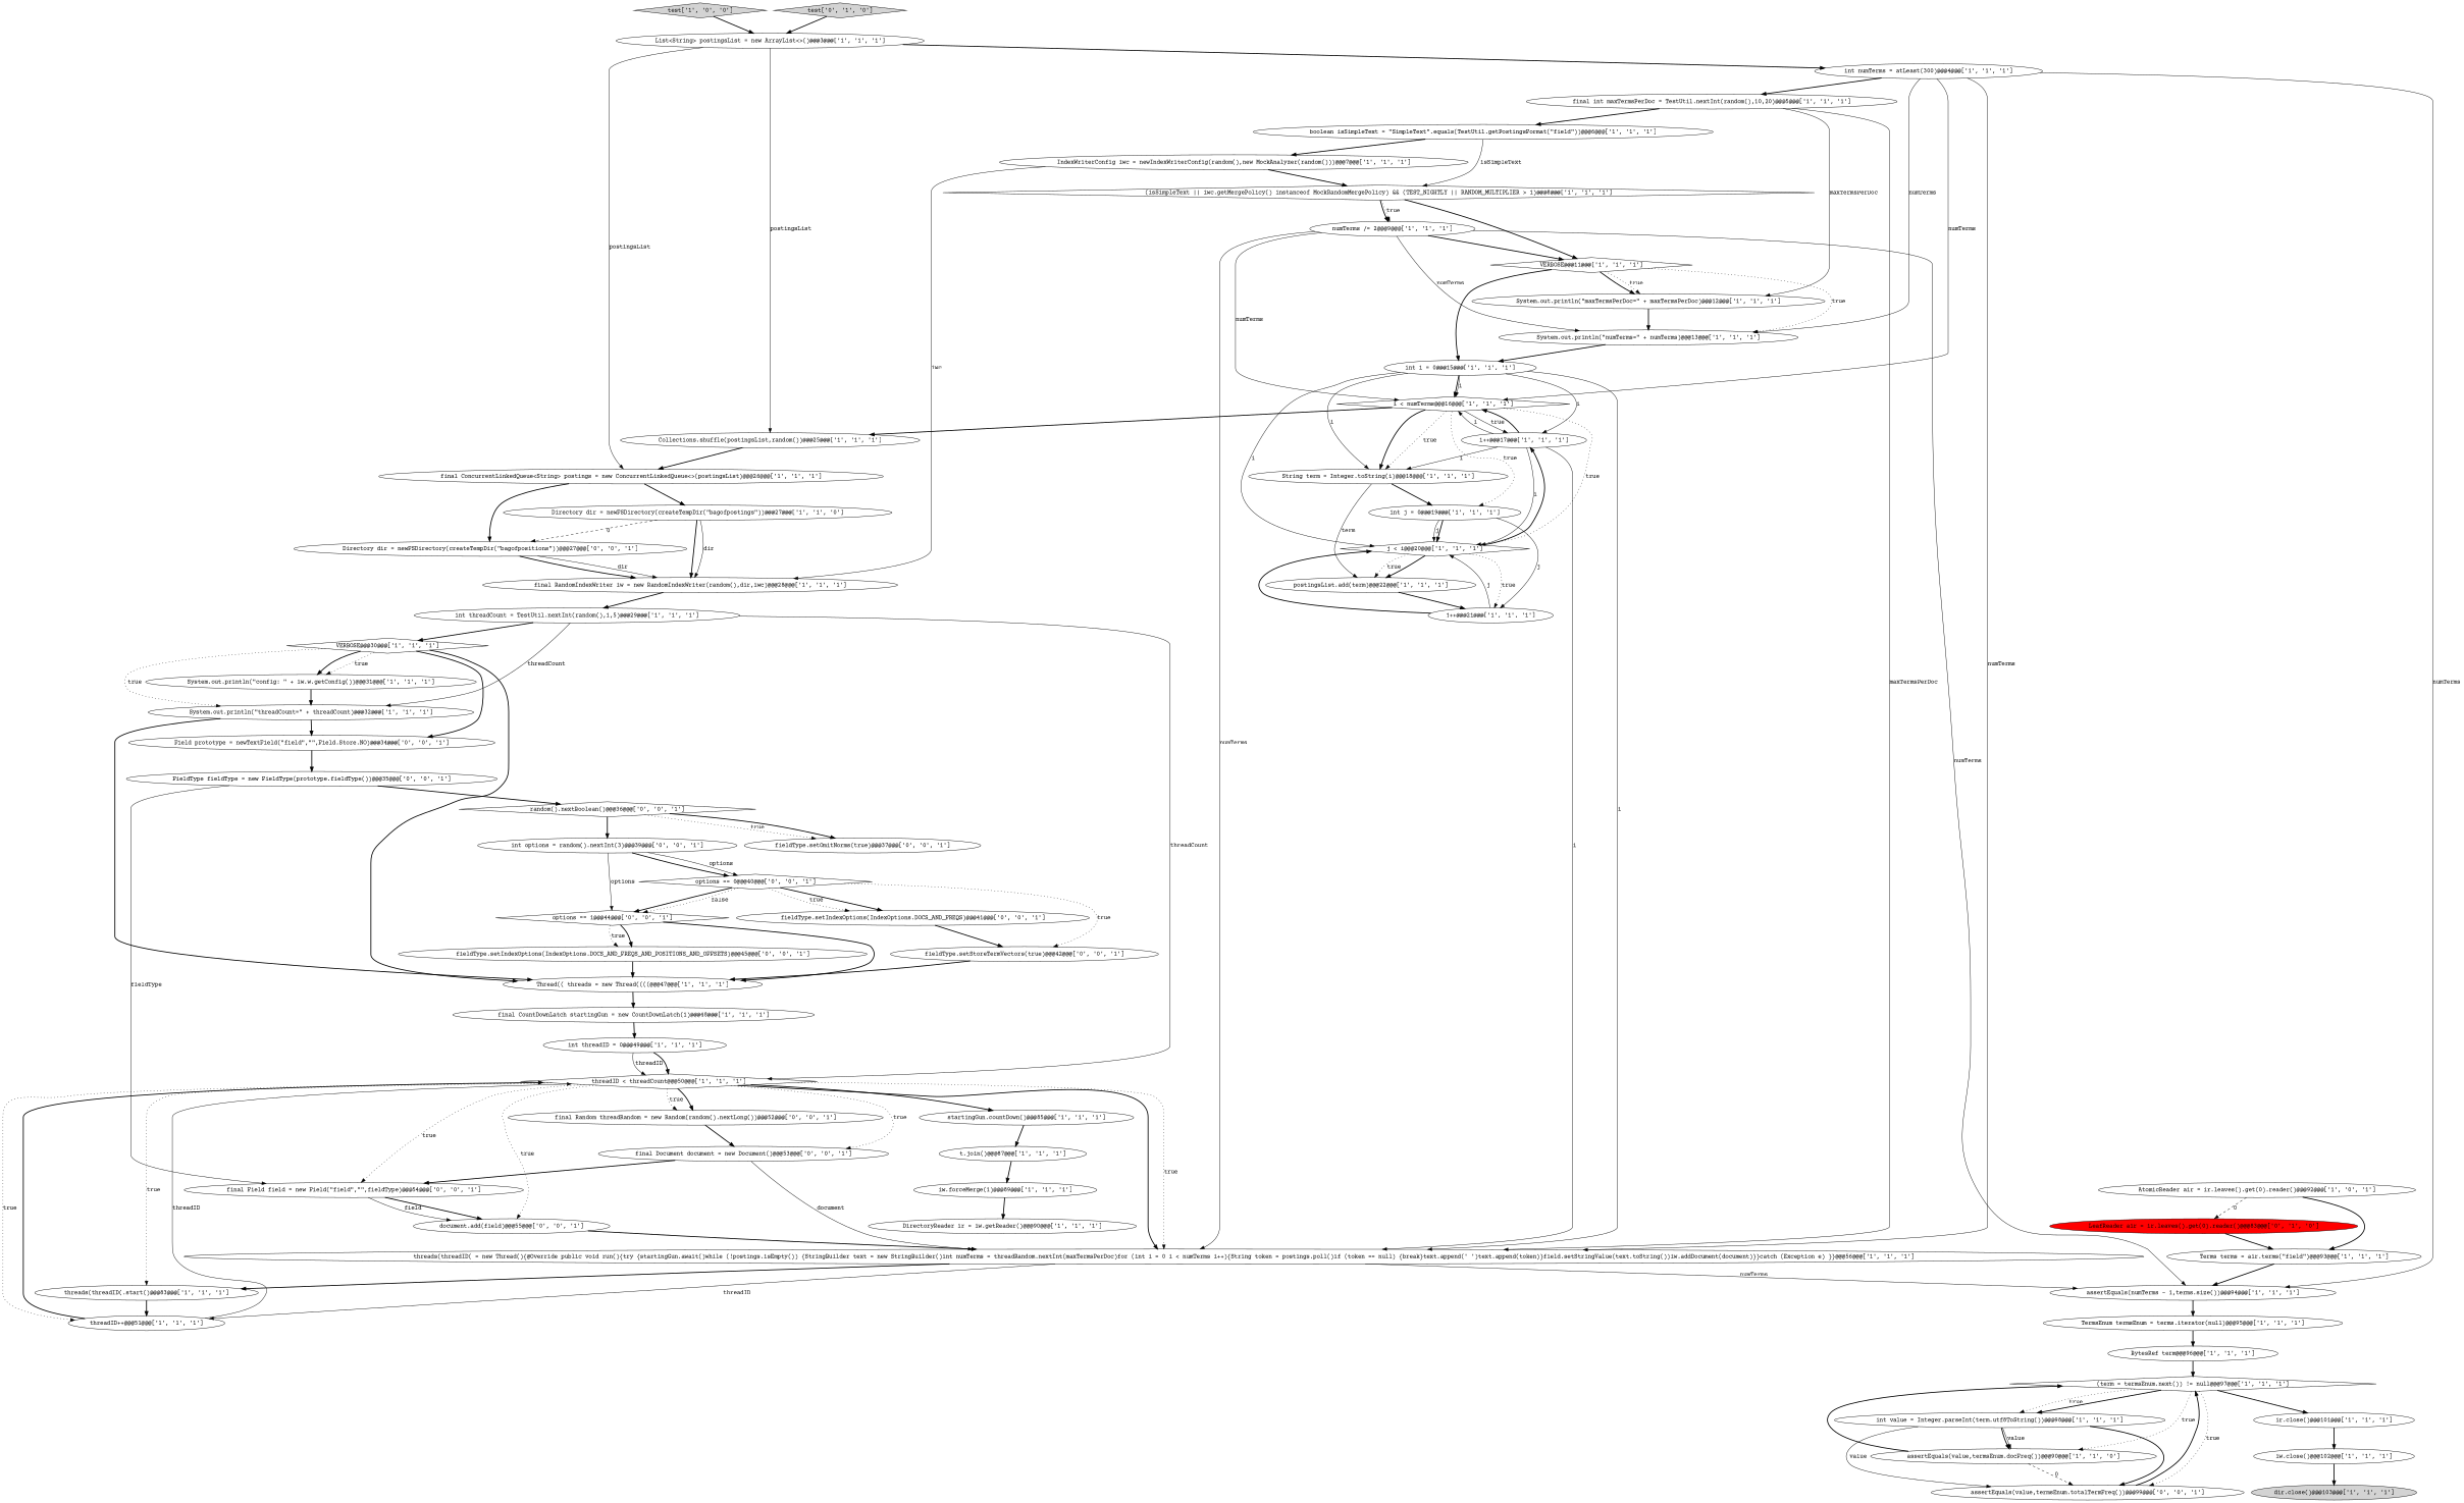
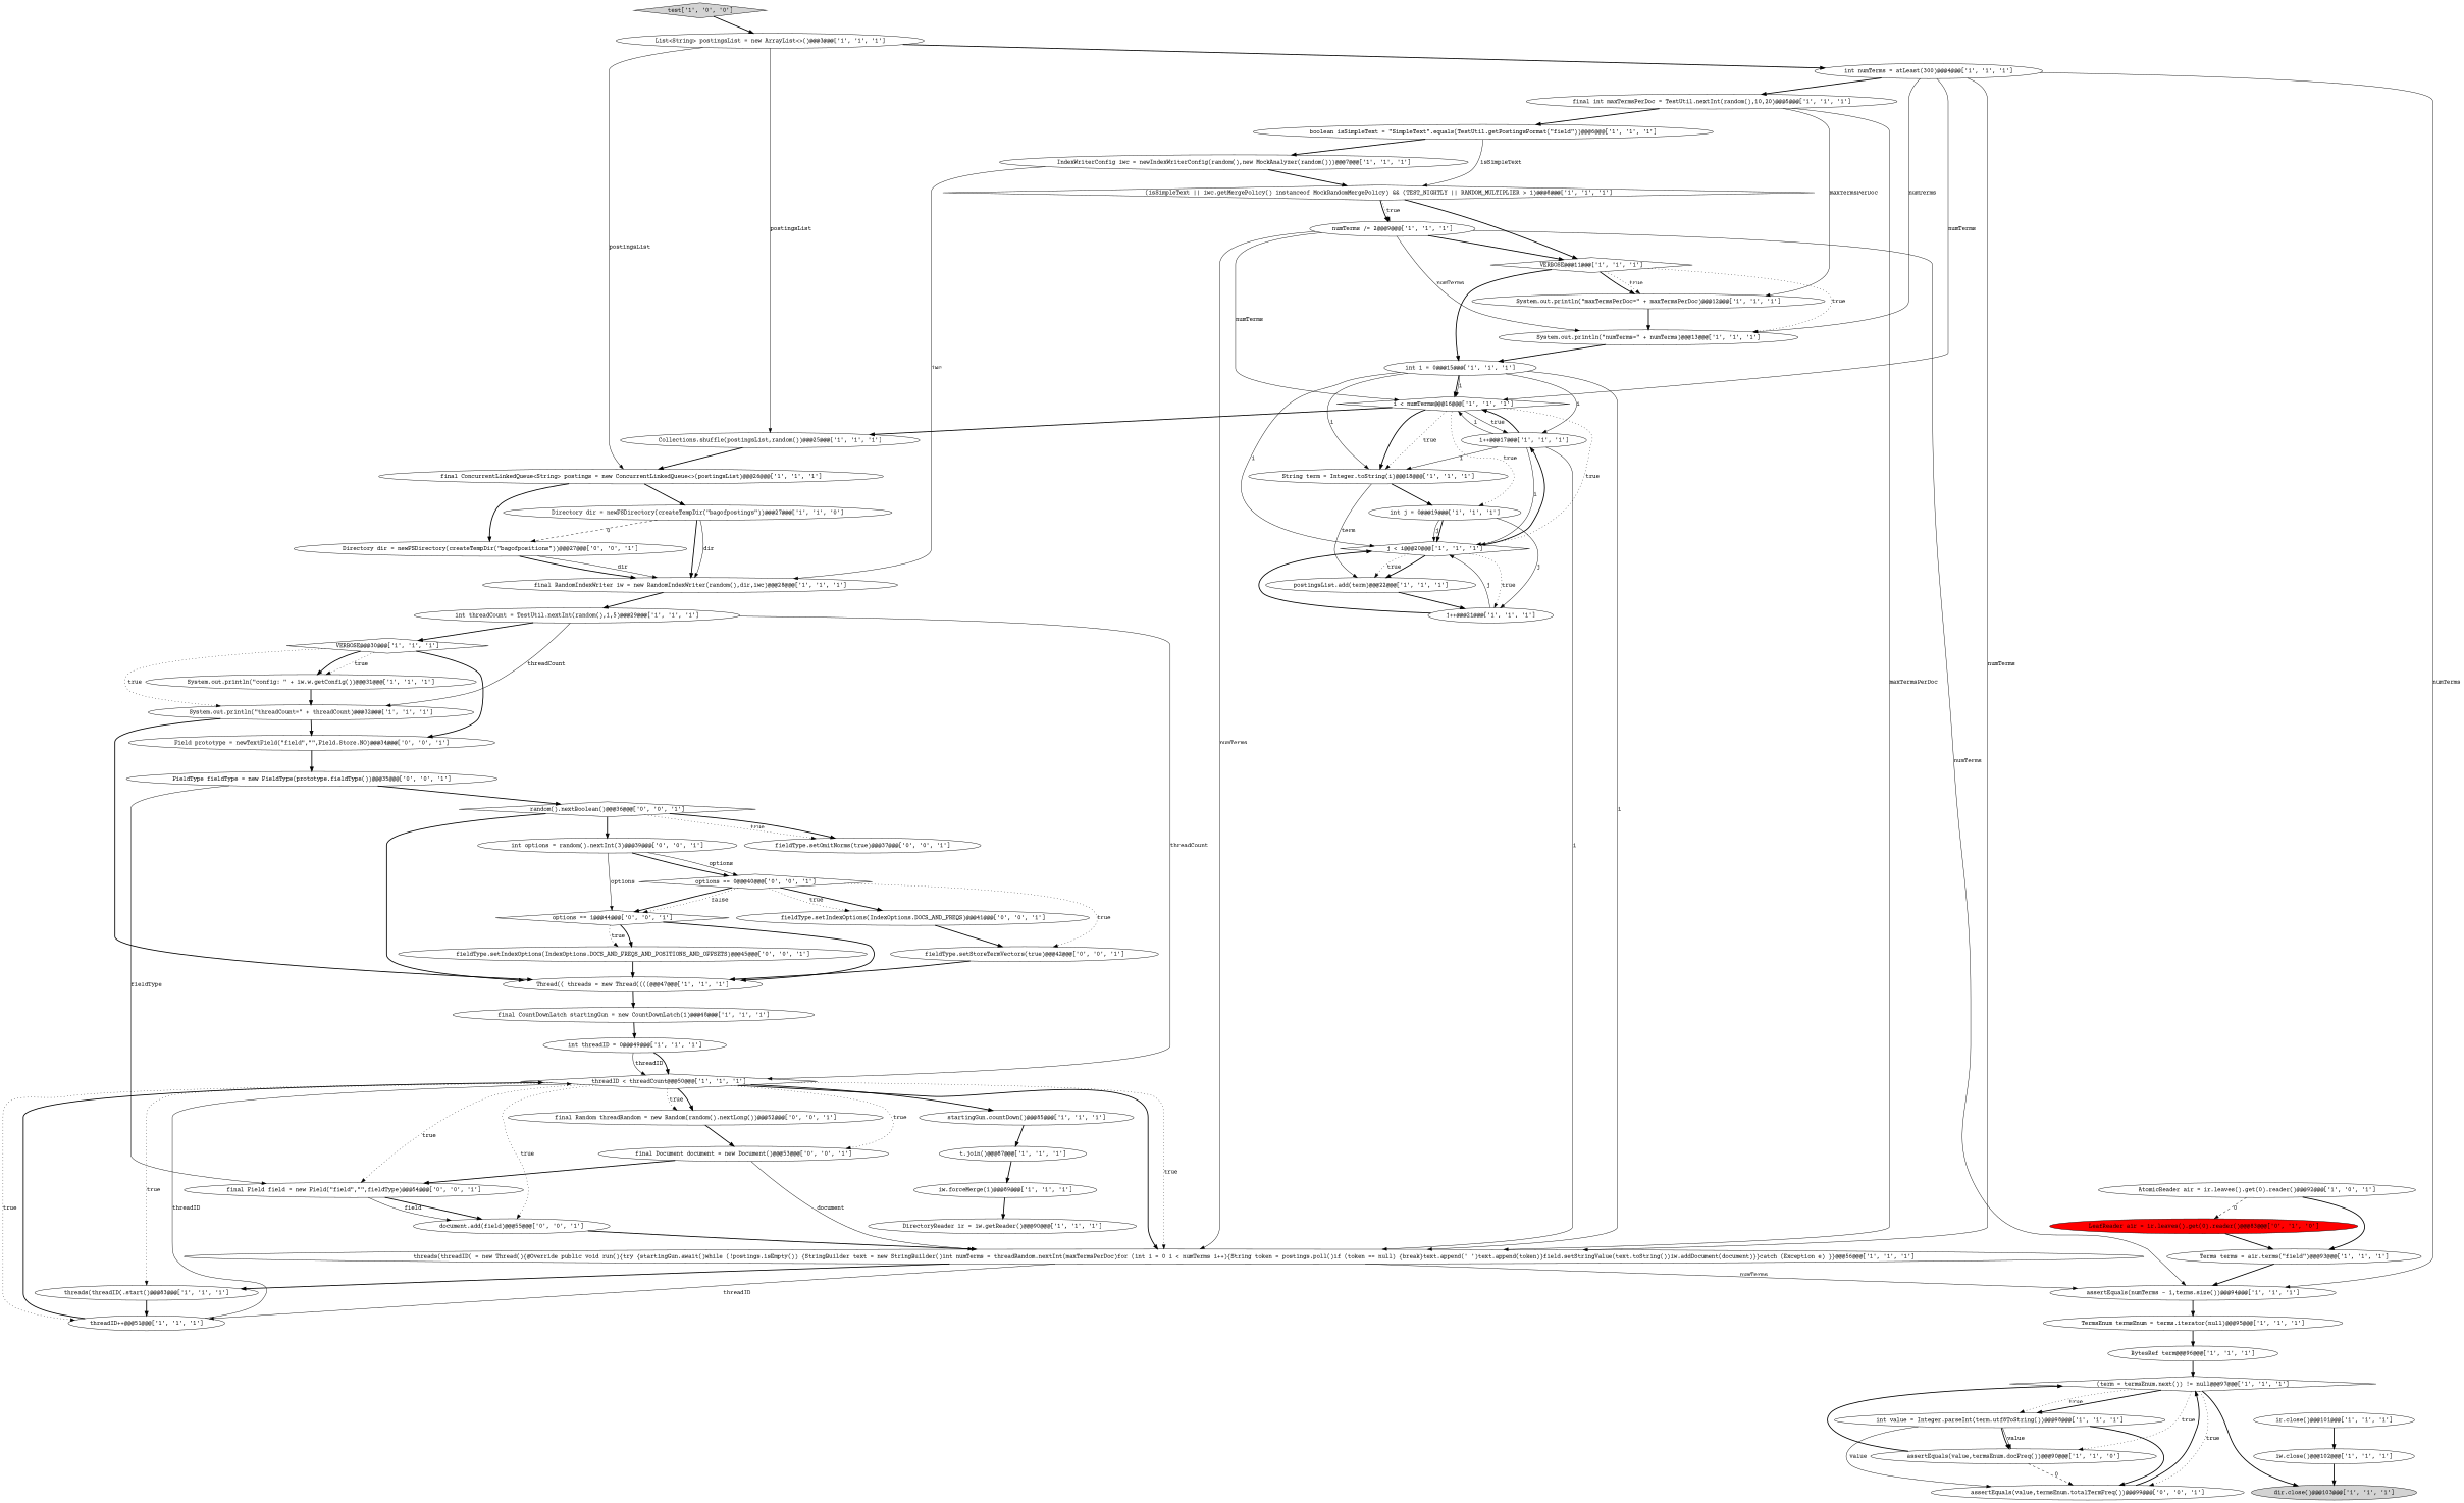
  digraph {
    fontname="Courier Prime"
    node [fillcolor=white fontname="Courier Prime" shape=ellipse style=filled]
    edge [fontname="Courier Prime" style=bold]
    n1 [fillcolor=lightgray label="test['1', '0', '0']" shape=diamond]
    n2 [label="List<String> postingsList = new ArrayList<>()@@@3@@@['1', '1', '1']"]
    n3 [label="Collections.shuffle(postingsList,random())@@@25@@@['1', '1', '1']"]
    n4 [label="final ConcurrentLinkedQueue<String> postings = new ConcurrentLinkedQueue<>(postingsList)@@@26@@@['1', '1', '1']"]
    n5 [label="int numTerms = atLeast(300)@@@4@@@['1', '1', '1']"]
    n6 [label="FieldType fieldType = new FieldType(prototype.fieldType())@@@35@@@['0', '0', '1']"]
    n7 [label="random().nextBoolean()@@@36@@@['0', '0', '1']" shape=diamond]
    n8 [label="final Field field = new Field(\"field\",\"\",fieldType)@@@54@@@['0', '0', '1']"]
    n9 [label="fieldType.setOmitNorms(true)@@@37@@@['0', '0', '1']"]
    n10 [label="int options = random().nextInt(3)@@@39@@@['0', '0', '1']"]
    n11 [label="document.add(field)@@@55@@@['0', '0', '1']"]
    n12 [label="int value = Integer.parseInt(term.utf8ToString())@@@98@@@['1', '1', '1']"]
    n13 [label="assertEquals(value,termsEnum.totalTermFreq())@@@99@@@['0', '0', '1']"]
    n14 [label="assertEquals(value,termsEnum.docFreq())@@@90@@@['1', '1', '0']"]
    n15 [label="(term = termsEnum.next()) != null@@@97@@@['1', '1', '1']" shape=diamond]
    n16 [fillcolor=lightgray label="dir.close()@@@103@@@['1', '1', '1']"]
    n17 [label="t.join()@@@87@@@['1', '1', '1']"]
    n18 [label="iw.forceMerge(1)@@@89@@@['1', '1', '1']"]
    n19 [label="DirectoryReader ir = iw.getReader()@@@90@@@['1', '1', '1']"]
    n20 [label="options == 0@@@40@@@['0', '0', '1']" shape=diamond]
    n21 [label="options == 1@@@44@@@['0', '0', '1']" shape=diamond]
    n22 [label="ir.close()@@@101@@@['1', '1', '1']"]
    n23 [label="iw.close()@@@102@@@['1', '1', '1']"]
    n24 [label="i < numTerms@@@16@@@['1', '1', '1']" shape=diamond]
    n25 [label="i++@@@17@@@['1', '1', '1']"]
    n26 [label="int j = 0@@@19@@@['1', '1', '1']"]
    n27 [label="j < i@@@20@@@['1', '1', '1']" shape=diamond]
    n28 [label="String term = Integer.toString(i)@@@18@@@['1', '1', '1']"]
    n29 [label="threads(threadID( = new Thread(){@Override public void run(){try {startingGun.await()while (!postings.isEmpty()) {StringBuilder text = new StringBuilder()int numTerms = threadRandom.nextInt(maxTermsPerDoc)for (int i = 0 i < numTerms i++){String token = postings.poll()if (token == null) {break}text.append(' ')text.append(token)}field.setStringValue(text.toString())iw.addDocument(document)}}catch (Exception e) }}@@@56@@@['1', '1', '1']"]
    n30 [label="j++@@@21@@@['1', '1', '1']"]
    n31 [label="postingsList.add(term)@@@22@@@['1', '1', '1']"]
    n32 [label="fieldType.setStoreTermVectors(true)@@@42@@@['0', '0', '1']"]
    n33 [label="fieldType.setIndexOptions(IndexOptions.DOCS_AND_FREQS)@@@41@@@['0', '0', '1']"]
    n34 [label="Thread(( threads = new Thread((((@@@47@@@['1', '1', '1']"]
    n35 [label="fieldType.setIndexOptions(IndexOptions.DOCS_AND_FREQS_AND_POSITIONS_AND_OFFSETS)@@@45@@@['0', '0', '1']"]
    n36 [label="AtomicReader air = ir.leaves().get(0).reader()@@@92@@@['1', '0', '1']"]
    n37 [fillcolor=red label="LeafReader air = ir.leaves().get(0).reader()@@@83@@@['0', '1', '0']"]
    n38 [label="Terms terms = air.terms(\"field\")@@@93@@@['1', '1', '1']"]
    n39 [label="System.out.println(\"maxTermsPerDoc=\" + maxTermsPerDoc)@@@12@@@['1', '1', '1']"]
    n40 [label="System.out.println(\"numTerms=\" + numTerms)@@@13@@@['1', '1', '1']"]
    n41 [label="int i = 0@@@15@@@['1', '1', '1']"]
    n42 [label="assertEquals(numTerms - 1,terms.size())@@@94@@@['1', '1', '1']"]
    n43 [label="threads(threadID(.start()@@@83@@@['1', '1', '1']"]
    n44 [label="threadID++@@@51@@@['1', '1', '1']"]
    n45 [label="Directory dir = newFSDirectory(createTempDir(\"bagofpostings\"))@@@27@@@['1', '1', '0']"]
    n46 [label="Directory dir = newFSDirectory(createTempDir(\"bagofpositions\"))@@@27@@@['0', '0', '1']"]
    n47 [label="final RandomIndexWriter iw = new RandomIndexWriter(random(),dir,iwc)@@@28@@@['1', '1', '1']"]
    n48 [label="BytesRef term@@@96@@@['1', '1', '1']"]
    n49 [label="numTerms /= 2@@@9@@@['1', '1', '1']"]
    n50 [label="VERBOSE@@@11@@@['1', '1', '1']" shape=diamond]
    n51 [label="TermsEnum termsEnum = terms.iterator(null)@@@95@@@['1', '1', '1']"]
    n52 [label="final Random threadRandom = new Random(random().nextLong())@@@52@@@['0', '0', '1']"]
    n53 [label="final Document document = new Document()@@@53@@@['0', '0', '1']"]
    n54 [label="final CountDownLatch startingGun = new CountDownLatch(1)@@@48@@@['1', '1', '1']"]
-   n55 [fillcolor=lightgray label="test['0', '1', '0']" shape=diamond]
    n56 [label="threadID < threadCount@@@50@@@['1', '1', '1']" shape=diamond]
    n57 [label="int threadID = 0@@@49@@@['1', '1', '1']"]
    n58 [label="startingGun.countDown()@@@85@@@['1', '1', '1']"]
    n59 [label="int threadCount = TestUtil.nextInt(random(),1,5)@@@29@@@['1', '1', '1']"]
    n60 [label="final int maxTermsPerDoc = TestUtil.nextInt(random(),10,20)@@@5@@@['1', '1', '1']"]
    n61 [label="Field prototype = newTextField(\"field\",\"\",Field.Store.NO)@@@34@@@['0', '0', '1']"]
    n62 [label="System.out.println(\"config: \" + iw.w.getConfig())@@@31@@@['1', '1', '1']"]
    n63 [label="System.out.println(\"threadCount=\" + threadCount)@@@32@@@['1', '1', '1']"]
    n64 [label="boolean isSimpleText = \"SimpleText\".equals(TestUtil.getPostingsFormat(\"field\"))@@@6@@@['1', '1', '1']"]
    n65 [label="(isSimpleText || iwc.getMergePolicy() instanceof MockRandomMergePolicy) && (TEST_NIGHTLY || RANDOM_MULTIPLIER > 1)@@@8@@@['1', '1', '1']" shape=diamond]
    n66 [label="IndexWriterConfig iwc = newIndexWriterConfig(random(),new MockAnalyzer(random()))@@@7@@@['1', '1', '1']"]
    n67 [label="VERBOSE@@@30@@@['1', '1', '1']" shape=diamond]
    n1 -> n2
    n2 -> n3 [label=postingsList style=solid]
    n2 -> n4 [label=postingsList style=solid]
    n2 -> n5
    n3 -> n4
    n4 -> n45
    n4 -> n46
    n5 -> n24 [label=numTerms style=solid]
    n5 -> n29 [label=numTerms style=solid]
    n5 -> n40 [label=numTerms style=solid]
    n5 -> n42 [label=numTerms style=solid]
    n5 -> n60
    n6 -> n7
    n6 -> n8 [label=fieldType style=solid]
    n7 -> n9 [label=true style=dotted]
    n7 -> n9
    n7 -> n10
    n8 -> n11
    n8 -> n11 [label=field style=solid]
    n10 -> n20 [label=options style=solid]
    n10 -> n20
    n10 -> n21 [label=options style=solid]
    n11 -> n29
    n12 -> n13 [label=value style=solid]
    n12 -> n13
    n12 -> n14
    n12 -> n14 [label=value style=solid]
    n13 -> n15
    n14 -> n13 [label=0 style=dashed]
    n14 -> n15
    n15 -> n12
    n15 -> n12 [label=true style=dotted]
    n15 -> n13 [label=true style=dotted]
    n15 -> n14 [label=true style=dotted]
-   n15 -> n22
+   n15 -> n16
    n17 -> n18
    n18 -> n19
    n20 -> n21
    n20 -> n21 [label=false style=dotted]
    n20 -> n32 [label=true style=dotted]
    n20 -> n33
    n20 -> n33 [label=true style=dotted]
    n21 -> n34
    n21 -> n35
    n21 -> n35 [label=true style=dotted]
    n22 -> n23
    n23 -> n16
    n24 -> n3
    n24 -> n25 [label=true style=solid]
    n24 -> n26 [label=true style=dotted]
    n24 -> n27 [label=true style=dotted]
    n24 -> n28
    n24 -> n28 [label=true style=dotted]
    n25 -> n24
    n25 -> n24 [label=i style=solid]
    n25 -> n27 [label=i style=solid]
    n25 -> n28 [label=i style=solid]
    n25 -> n29 [label=i style=solid]
    n26 -> n27
    n26 -> n27 [label=j style=solid]
    n26 -> n30 [label=j style=solid]
    n27 -> n25
    n27 -> n30 [label=true style=dotted]
    n27 -> n31 [label=true style=dotted]
    n27 -> n31
    n28 -> n26
    n28 -> n31 [label=term style=solid]
    n29 -> n42 [label=numTerms style=solid]
    n29 -> n43
    n29 -> n44 [label=threadID style=solid]
    n30 -> n27 [label=j style=solid]
    n30 -> n27
    n31 -> n30
    n32 -> n34
    n33 -> n32
    n34 -> n54
    n35 -> n34
    n36 -> n37 [label=0 style=dashed]
    n36 -> n38
    n37 -> n38
    n38 -> n42
    n39 -> n40
    n40 -> n41
    n41 -> n24 [label=i style=solid]
    n41 -> n24
    n41 -> n25 [label=i style=solid]
    n41 -> n27 [label=i style=solid]
    n41 -> n28 [label=i style=solid]
    n41 -> n29 [label=i style=solid]
    n42 -> n51
    n43 -> n44
    n44 -> n56
    n44 -> n56 [label=threadID style=solid]
    n45 -> n46 [label=0 style=dashed]
    n45 -> n47
    n45 -> n47 [label=dir style=solid]
    n46 -> n47 [label=dir style=solid]
    n46 -> n47
    n47 -> n59
    n48 -> n15
    n49 -> n24 [label=numTerms style=solid]
    n49 -> n29 [label=numTerms style=solid]
    n49 -> n40 [label=numTerms style=solid]
    n49 -> n42 [label=numTerms style=solid]
    n49 -> n50
    n50 -> n39 [label=true style=dotted]
    n50 -> n39
    n50 -> n40 [label=true style=dotted]
    n50 -> n41
    n51 -> n48
    n52 -> n53
    n53 -> n8
    n53 -> n29 [label=document style=solid]
    n54 -> n57
-   n55 -> n2
    n56 -> n8 [label=true style=dotted]
    n56 -> n11 [label=true style=dotted]
    n56 -> n29 [label=true style=dotted]
    n56 -> n29
    n56 -> n43 [label=true style=dotted]
    n56 -> n44 [label=true style=dotted]
    n56 -> n52
    n56 -> n52 [label=true style=dotted]
    n56 -> n53 [label=true style=dotted]
    n56 -> n58
    n57 -> n56 [label=threadID style=solid]
    n57 -> n56
    n58 -> n17
    n59 -> n56 [label=threadCount style=solid]
    n59 -> n63 [label=threadCount style=solid]
    n59 -> n67
    n60 -> n29 [label=maxTermsPerDoc style=solid]
    n60 -> n39 [label=maxTermsPerDoc style=solid]
    n60 -> n64
    n61 -> n6
    n62 -> n63
    n63 -> n34
    n63 -> n61
    n64 -> n65 [label=isSimpleText style=solid]
    n64 -> n66
    n65 -> n49
    n65 -> n49 [label=true style=dotted]
    n65 -> n50
    n66 -> n47 [label=iwc style=solid]
    n66 -> n65
-   n67 -> n34
+   n7 -> n34
    n67 -> n61
    n67 -> n62
    n67 -> n62 [label=true style=dotted]
    n67 -> n63 [label=true style=dotted]
  }
